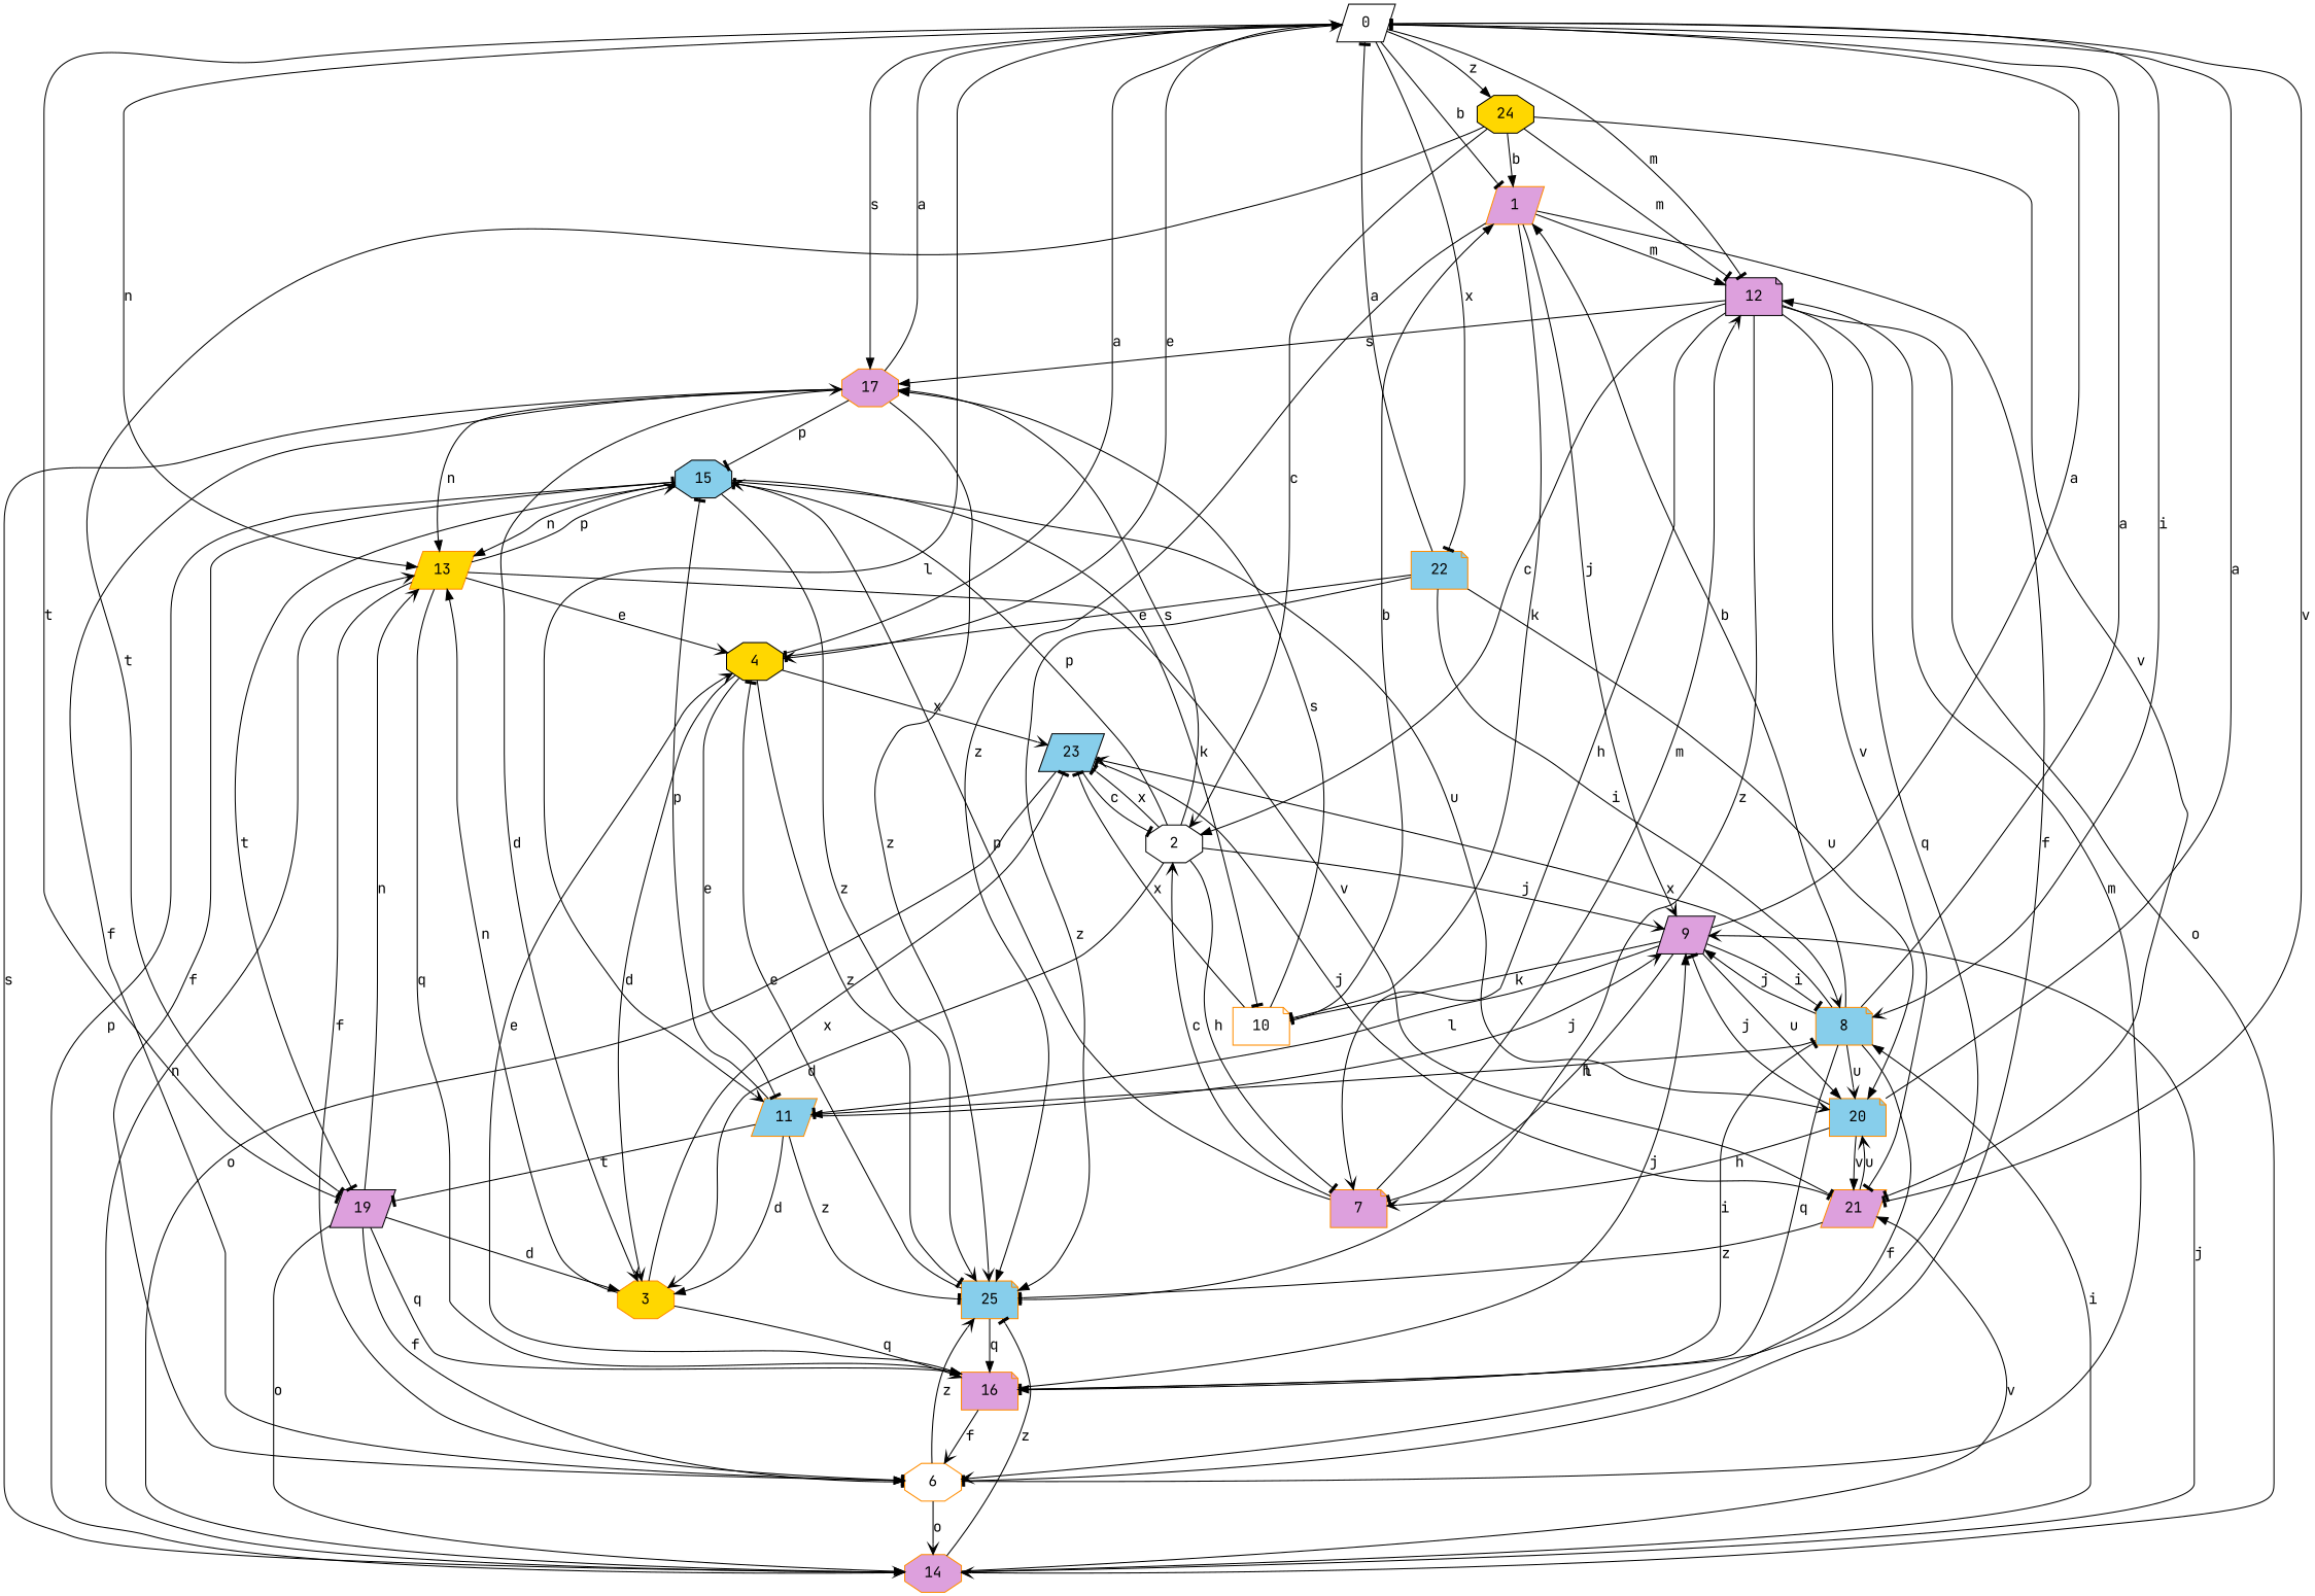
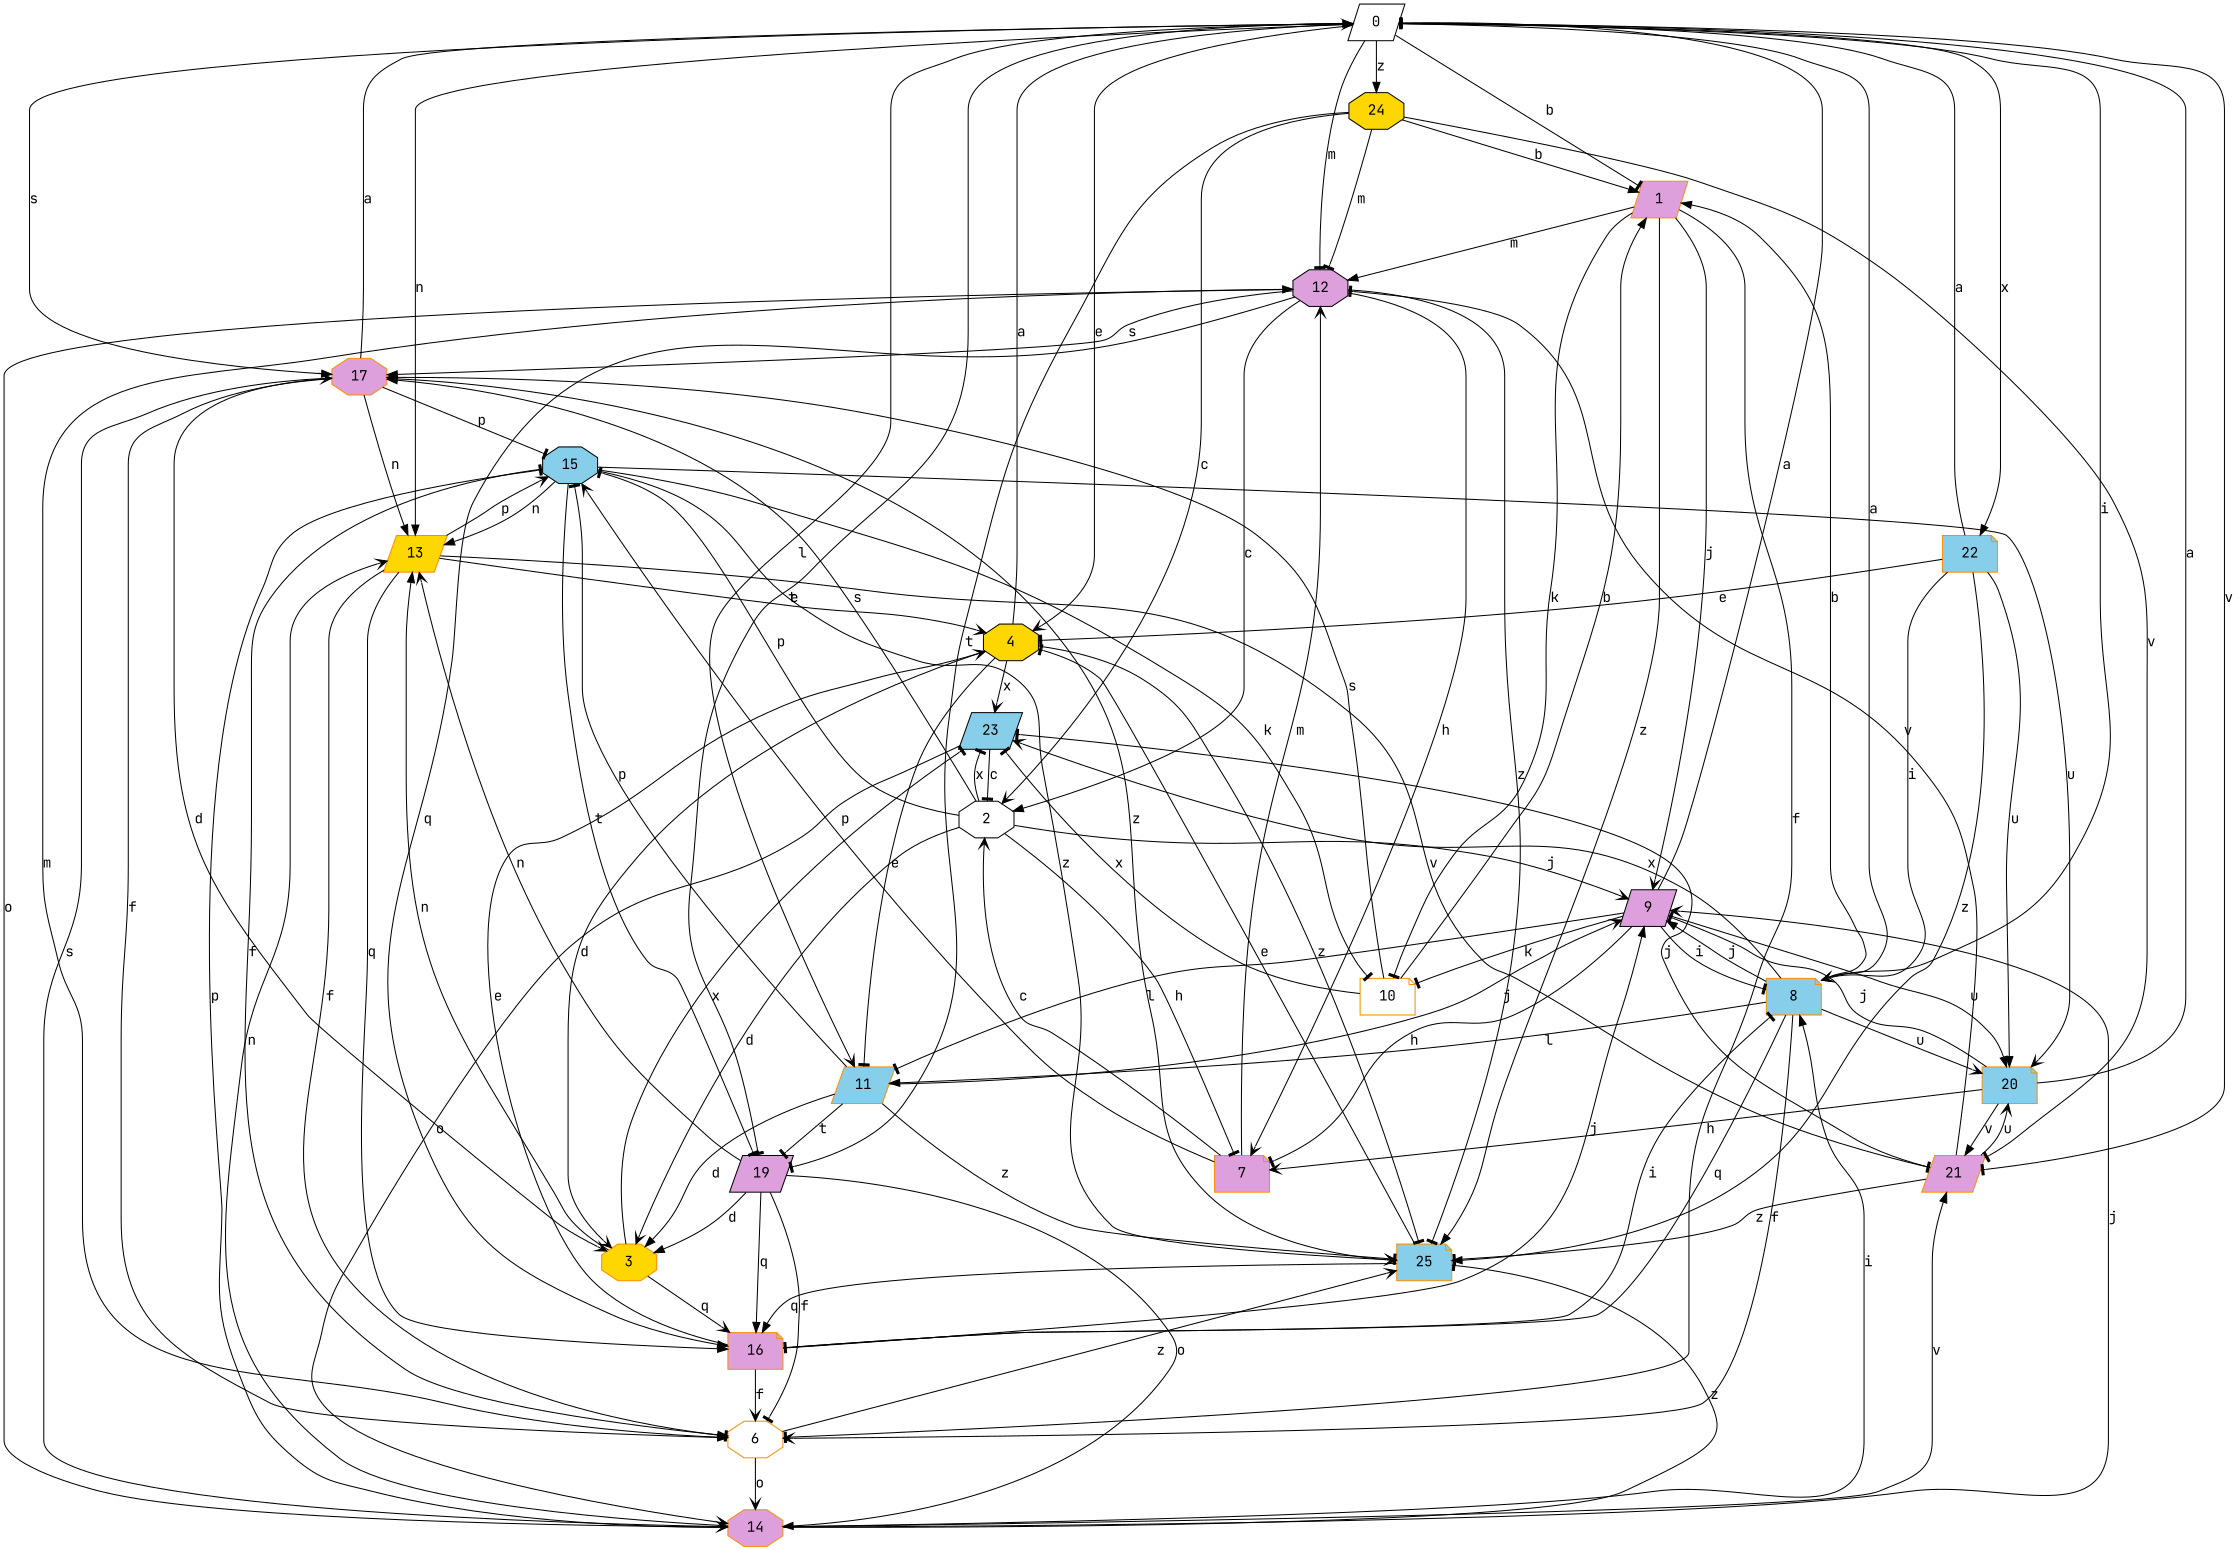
  strict digraph {
    fontname="JetBrains Mono"
    node [color=darkorange fillcolor=plum fontname="JetBrains Mono" shape=octagon style=filled]
    edge [arrowhead=tee fontname="JetBrains Mono"]
    0 [color=black fillcolor=white shape=parallelogram]
    1 [shape=parallelogram]
    4 [color=black fillcolor=gold]
    8 [fillcolor=skyblue shape=note]
    11 [fillcolor=skyblue shape=parallelogram]
-   12 [color=black shape=note]
+   12 [color=black]
    13 [fillcolor=gold shape=parallelogram]
    17
    19 [color=black shape=parallelogram]
    21 [shape=parallelogram]
    22 [fillcolor=skyblue shape=note]
    24 [color=black fillcolor=gold]
    6 [fillcolor=white]
    9 [color=black shape=parallelogram]
    10 [fillcolor=white shape=note]
    25 [fillcolor=skyblue shape=note]
    3 [fillcolor=gold]
    23 [color=black fillcolor=skyblue shape=parallelogram]
    16 [shape=note]
    20 [fillcolor=skyblue shape=note]
    15 [color=black fillcolor=skyblue]
    2 [color=black fillcolor=white]
    7 [shape=note]
    14
    0 -> 1 [label=b]
    0 -> 4 [arrowhead=vee label=e]
    0 -> 8 [arrowhead=vee label=i]
    0 -> 11 [arrowhead=vee label=l]
    0 -> 12 [label=m]
    0 -> 13 [arrowhead=normal label=n]
    0 -> 17 [arrowhead=normal label=s]
    0 -> 19 [label=t]
    0 -> 21 [label=v]
-   0 -> 22 [label=x]
+   0 -> 22 [arrowhead=normal label=x]
    0 -> 24 [arrowhead=normal label=z]
    1 -> 12 [arrowhead=normal label=m]
    1 -> 6 [label=f]
    1 -> 9 [arrowhead=vee label=j]
    1 -> 10 [label=k]
    1 -> 25 [arrowhead=normal label=z]
    4 -> 0 [arrowhead=vee label=a]
    4 -> 11 [label=e]
    4 -> 25 [label=z]
    4 -> 3 [arrowhead=vee label=d]
    4 -> 23 [arrowhead=vee label=x]
    8 -> 0 [label=a]
    8 -> 1 [arrowhead=normal label=b]
    8 -> 11 [arrowhead=normal label=l]
    8 -> 6 [arrowhead=vee label=f]
    8 -> 9 [arrowhead=normal label=j]
    8 -> 23 [arrowhead=vee label=x]
    8 -> 16 [label=q]
    8 -> 20 [arrowhead=vee label=u]
    11 -> 19 [label=t]
    11 -> 9 [arrowhead=vee label=j]
    11 -> 25 [label=z]
    11 -> 3 [arrowhead=normal label=d]
    11 -> 15 [label=p]
    12 -> 17 [arrowhead=normal label=s]
-   12 -> 21 [label=v]
+   21 -> 12 [label=v]
    12 -> 25 [label=z]
    12 -> 16 [arrowhead=normal label=q]
    12 -> 2 [arrowhead=normal label=c]
    12 -> 7 [arrowhead=vee label=h]
    12 -> 14 [arrowhead=vee label=o]
    13 -> 4 [arrowhead=vee label=e]
    13 -> 21 [label=v]
    13 -> 6 [label=f]
    13 -> 16 [arrowhead=normal label=q]
    13 -> 15 [arrowhead=vee label=p]
    17 -> 0 [arrowhead=normal label=a]
    17 -> 13 [arrowhead=normal label=n]
    17 -> 6 [arrowhead=normal label=f]
    17 -> 25 [arrowhead=vee label=z]
    17 -> 3 [arrowhead=vee label=d]
    17 -> 15 [label=p]
    19 -> 13 [arrowhead=vee label=n]
    19 -> 6 [label=f]
    19 -> 3 [arrowhead=normal label=d]
    19 -> 16 [arrowhead=normal label=q]
    19 -> 14 [arrowhead=normal label=o]
    21 -> 25 [label=z]
    21 -> 23 [label=j]
    21 -> 20 [arrowhead=vee label=u]
    22 -> 0 [label=a]
    22 -> 4 [label=e]
    22 -> 8 [arrowhead=vee label=i]
    22 -> 25 [arrowhead=normal label=z]
    22 -> 20 [arrowhead=normal label=u]
    24 -> 1 [arrowhead=normal label=b]
    24 -> 12 [label=m]
    24 -> 19 [label=t]
    24 -> 21 [label=v]
    24 -> 2 [arrowhead=vee label=c]
    6 -> 12 [arrowhead=normal label=m]
    6 -> 25 [arrowhead=vee label=z]
    6 -> 14 [arrowhead=vee label=o]
    9 -> 0 [label=a]
    9 -> 8 [label=i]
    9 -> 11 [label=l]
    9 -> 10 [label=k]
    9 -> 20 [arrowhead=normal label=u]
    9 -> 7 [label=h]
    10 -> 1 [arrowhead=normal label=b]
    10 -> 17 [arrowhead=normal label=s]
    10 -> 23 [label=x]
    25 -> 4 [label=e]
    25 -> 16 [arrowhead=normal label=q]
    3 -> 13 [arrowhead=normal label=n]
    3 -> 23 [label=x]
    3 -> 16 [arrowhead=vee label=q]
    23 -> 2 [label=c]
    23 -> 14 [arrowhead=vee label=o]
    16 -> 4 [arrowhead=vee label=e]
    16 -> 8 [label=i]
    16 -> 6 [arrowhead=vee label=f]
    16 -> 9 [arrowhead=normal label=j]
    20 -> 0 [label=a]
    20 -> 21 [arrowhead=normal label=v]
    20 -> 9 [label=j]
    20 -> 7 [arrowhead=vee label=h]
    15 -> 13 [arrowhead=normal label=n]
    15 -> 19 [label=t]
    15 -> 6 [arrowhead=normal label=f]
    15 -> 10 [label=k]
    15 -> 25 [arrowhead=vee label=z]
    15 -> 20 [arrowhead=vee label=u]
    2 -> 17 [arrowhead=normal label=s]
    2 -> 9 [arrowhead=vee label=j]
    2 -> 3 [arrowhead=vee label=d]
    2 -> 23 [label=x]
    2 -> 15 [label=p]
    2 -> 7 [label=h]
    7 -> 12 [arrowhead=vee label=m]
    7 -> 15 [arrowhead=vee label=p]
    7 -> 2 [arrowhead=vee label=c]
    14 -> 8 [arrowhead=normal label=i]
    14 -> 13 [arrowhead=vee label=n]
    14 -> 17 [arrowhead=vee label=s]
    14 -> 21 [arrowhead=normal label=v]
    14 -> 9 [arrowhead=vee label=j]
    14 -> 25 [label=z]
    14 -> 15 [label=p]
  }
